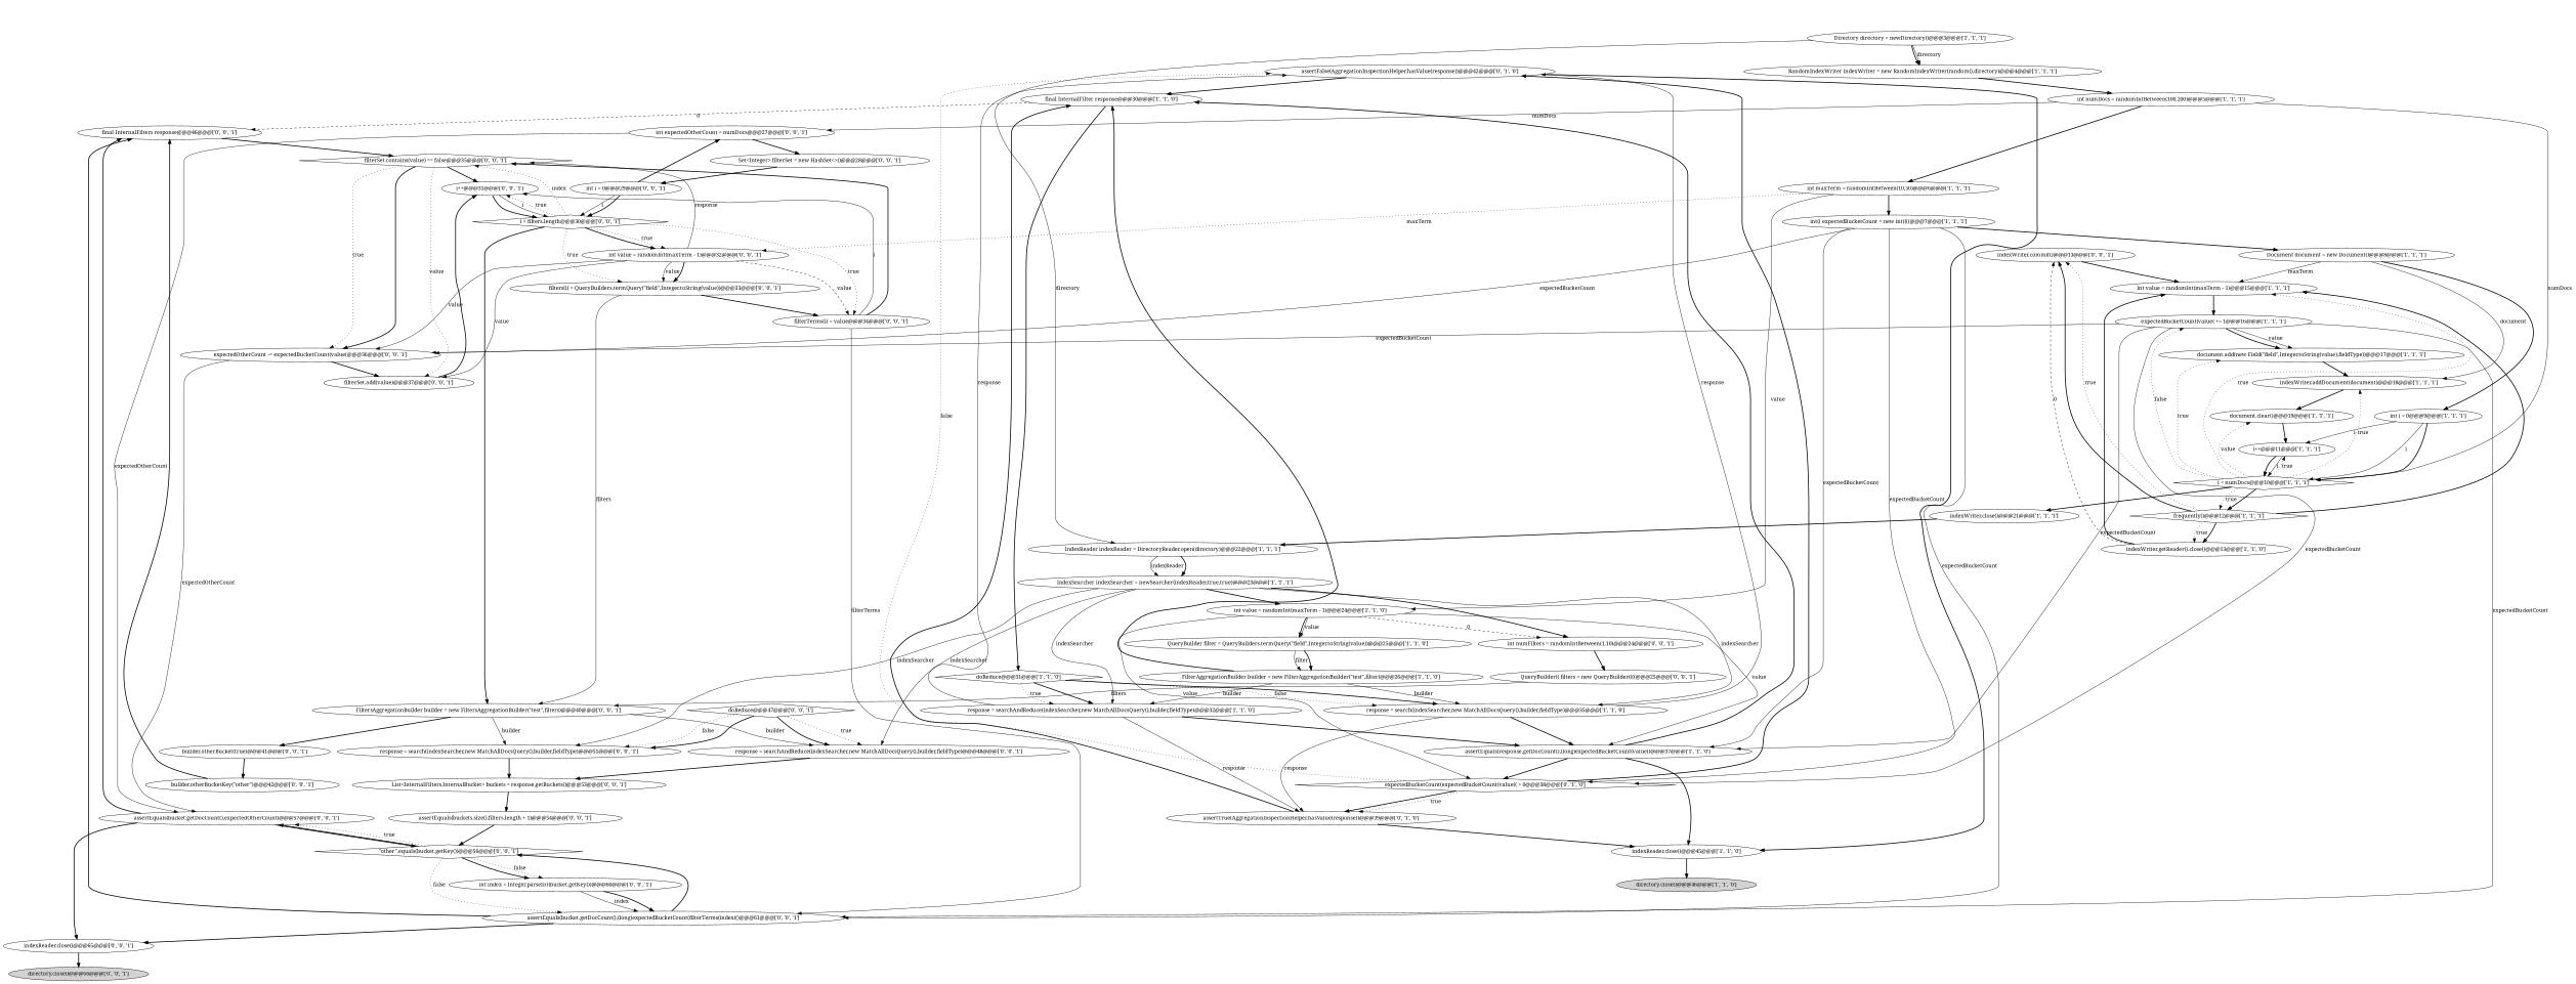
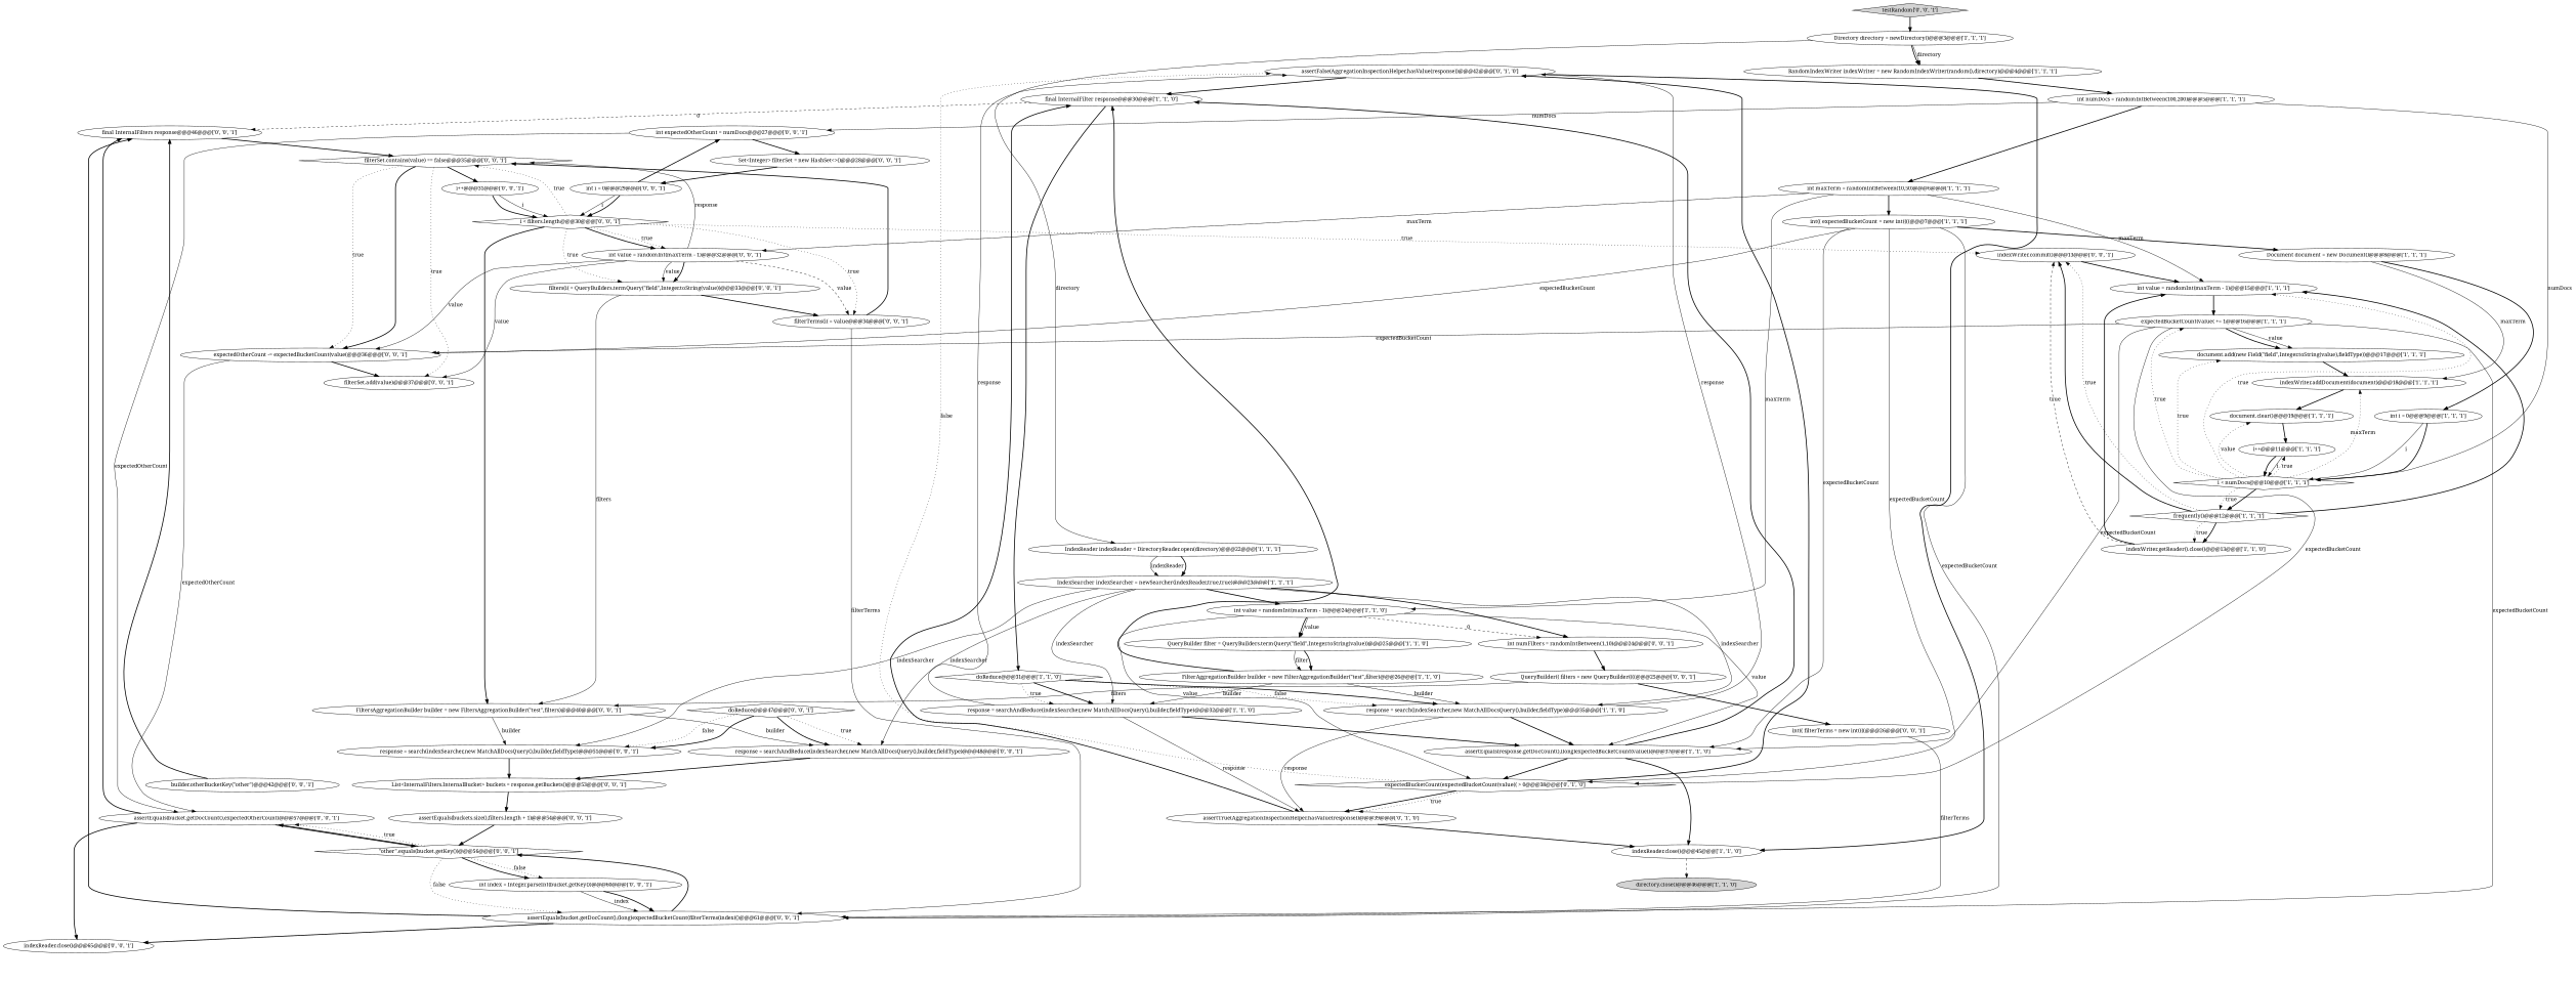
  digraph {
    fontname="Noto Serif"
    node [fillcolor=white fontname="Noto Serif" shape=ellipse style=filled]
    edge [fontname="Noto Serif" style=bold]
    n1 [fillcolor=lightgray label="directory.close()@@@46@@@['1', '1', '0']"]
    n2 [label="filterSet.contains(value) == false@@@35@@@['0', '0', '1']" shape=diamond]
    n3 [label="i++@@@31@@@['0', '0', '1']"]
    n4 [label="filterSet.add(value)@@@37@@@['0', '0', '1']"]
    n5 [label="expectedOtherCount -= expectedBucketCount(value(@@@36@@@['0', '0', '1']"]
    n6 [label="i < filters.length@@@30@@@['0', '0', '1']" shape=diamond]
    n7 [label="assertEquals(bucket.getDocCount(),expectedOtherCount)@@@57@@@['0', '0', '1']"]
    n8 [label="FiltersAggregationBuilder builder = new FiltersAggregationBuilder(\"test\",filters)@@@40@@@['0', '0', '1']"]
    n9 [label="filterTerms(i( = value@@@34@@@['0', '0', '1']"]
    n10 [label="filters(i( = QueryBuilders.termQuery(\"field\",Integer.toString(value))@@@33@@@['0', '0', '1']"]
    n11 [label="int value = randomInt(maxTerm - 1)@@@32@@@['0', '0', '1']"]
    n12 [label="int numFilters = randomIntBetween(1,10)@@@24@@@['0', '0', '1']"]
    n13 [label="QueryBuilder(( filters = new QueryBuilder((((@@@25@@@['0', '0', '1']"]
+   n14 [label="int(( filterTerms = new int((((@@@26@@@['0', '0', '1']"]
    n15 [label="frequently()@@@12@@@['1', '1', '1']" shape=diamond]
    n16 [label="int value = randomInt(maxTerm - 1)@@@15@@@['1', '1', '1']"]
    n17 [label="indexWriter.commit()@@@13@@@['0', '0', '1']"]
    n18 [label="indexWriter.getReader().close()@@@13@@@['1', '1', '0']"]
    n19 [label="expectedBucketCount(value( += 1@@@16@@@['1', '1', '1']"]
    n20 [label="assertFalse(AggregationInspectionHelper.hasValue(response))@@@42@@@['0', '1', '0']"]
    n21 [label="final InternalFilter response@@@30@@@['1', '1', '0']"]
    n22 [label="indexReader.close()@@@45@@@['1', '1', '0']"]
    n23 [label="final InternalFilters response@@@46@@@['0', '0', '1']"]
    n24 [label="doReduce@@@31@@@['1', '1', '0']" shape=diamond]
-   n25 [label="indexWriter.close()@@@21@@@['1', '1', '1']"]
    n26 [label="IndexReader indexReader = DirectoryReader.open(directory)@@@22@@@['1', '1', '1']"]
    n27 [label="IndexSearcher indexSearcher = newSearcher(indexReader,true,true)@@@23@@@['1', '1', '1']"]
-   n28 [label="builder.otherBucket(true)@@@41@@@['0', '0', '1']"]
    n29 [label="builder.otherBucketKey(\"other\")@@@42@@@['0', '0', '1']"]
    n30 [label="assertEquals(bucket.getDocCount(),(long)expectedBucketCount(filterTerms(index(()@@@61@@@['0', '0', '1']"]
    n31 [label="expectedBucketCount(expectedBucketCount(value(( > 0@@@38@@@['0', '1', '0']" shape=diamond]
    n32 [label="assertEquals(response.getDocCount(),(long)expectedBucketCount(value()@@@37@@@['1', '1', '0']"]
    n33 [label="document.add(new Field(\"field\",Integer.toString(value),fieldType))@@@17@@@['1', '1', '1']"]
    n34 [label="Directory directory = newDirectory()@@@3@@@['1', '1', '1']"]
    n35 [label="RandomIndexWriter indexWriter = new RandomIndexWriter(random(),directory)@@@4@@@['1', '1', '1']"]
    n36 [label="\"other\".equals(bucket.getKey())@@@56@@@['0', '0', '1']" shape=diamond]
    n37 [label="indexReader.close()@@@65@@@['0', '0', '1']"]
    n38 [label="int value = randomInt(maxTerm - 1)@@@24@@@['1', '1', '0']"]
    n39 [label="response = searchAndReduce(indexSearcher,new MatchAllDocsQuery(),builder,fieldType)@@@32@@@['1', '1', '0']"]
    n40 [label="response = search(indexSearcher,new MatchAllDocsQuery(),builder,fieldType)@@@51@@@['0', '0', '1']"]
    n41 [label="response = searchAndReduce(indexSearcher,new MatchAllDocsQuery(),builder,fieldType)@@@48@@@['0', '0', '1']"]
    n42 [label="response = search(indexSearcher,new MatchAllDocsQuery(),builder,fieldType)@@@35@@@['1', '1', '0']"]
    n43 [label="QueryBuilder filter = QueryBuilders.termQuery(\"field\",Integer.toString(value))@@@25@@@['1', '1', '0']"]
    n44 [label="assertTrue(AggregationInspectionHelper.hasValue(response))@@@39@@@['0', '1', '0']"]
    n45 [label="List<InternalFilters.InternalBucket> buckets = response.getBuckets()@@@53@@@['0', '0', '1']"]
    n46 [label="doReduce@@@47@@@['0', '0', '1']" shape=diamond]
    n47 [label="indexWriter.addDocument(document)@@@18@@@['1', '1', '1']"]
    n48 [label="document.clear()@@@19@@@['1', '1', '1']"]
    n49 [label="i++@@@11@@@['1', '1', '1']"]
-   n50 [fillcolor=lightgray label="directory.close()@@@66@@@['0', '0', '1']"]
    n51 [label="int index = Integer.parseInt(bucket.getKey())@@@60@@@['0', '0', '1']"]
    n52 [label="int i = 0@@@9@@@['1', '1', '1']"]
    n53 [label="i < numDocs@@@10@@@['1', '1', '1']" shape=diamond]
+   n54 [fillcolor=lightgray label="testRandom['0', '0', '1']" shape=diamond]
    n55 [label="assertEquals(buckets.size(),filters.length + 1)@@@54@@@['0', '0', '1']"]
    n56 [label="FilterAggregationBuilder builder = new FilterAggregationBuilder(\"test\",filter)@@@26@@@['1', '1', '0']"]
    n57 [label="int numDocs = randomIntBetween(100,200)@@@5@@@['1', '1', '1']"]
    n58 [label="int maxTerm = randomIntBetween(10,50)@@@6@@@['1', '1', '1']"]
    n59 [label="int expectedOtherCount = numDocs@@@27@@@['0', '0', '1']"]
    n60 [label="int(( expectedBucketCount = new int((((@@@7@@@['1', '1', '1']"]
    n61 [label="Set<Integer> filterSet = new HashSet<>()@@@28@@@['0', '0', '1']"]
    n62 [label="int i = 0@@@29@@@['0', '0', '1']"]
    n63 [label="Document document = new Document()@@@8@@@['1', '1', '1']"]
    n2 -> n3
-   n2 -> n4 [label=value style=dotted]
+   n2 -> n4 [label=true style=dotted]
    n2 -> n5 [label=true style=dotted]
    n2 -> n5
    n3 -> n6
    n3 -> n6 [label=i style=solid]
-   n4 -> n3
    n5 -> n4
    n5 -> n7 [label=expectedOtherCount style=solid]
-   n6 -> n2 [label=index style=dotted]
-   n6 -> n3 [label=true style=dotted]
+   n6 -> n2 [label=true style=dotted]
+   n6 -> n17 [label=true style=dotted]
    n6 -> n8
    n6 -> n9 [label=true style=dotted]
    n6 -> n10 [label=true style=dotted]
    n6 -> n11
    n6 -> n11 [label=true style=dotted]
    n7 -> n23
    n7 -> n36
    n7 -> n37
-   n8 -> n28
    n8 -> n40 [label=builder style=solid]
    n8 -> n41 [label=builder style=solid]
    n9 -> n2
-   n9 -> n3 [label=i style=solid]
    n9 -> n30 [label=filterTerms style=solid]
    n10 -> n8 [label=filters style=solid]
    n10 -> n9
    n11 -> n2 [label=response style=solid]
    n11 -> n4 [label=value style=solid]
    n11 -> n5 [label=value style=solid]
    n11 -> n9 [label=value style=dashed]
    n11 -> n10 [label=value style=solid]
    n11 -> n10
    n12 -> n13
    n13 -> n8 [label=filters style=solid]
+   n13 -> n14
+   n14 -> n30 [label=filterTerms style=solid]
    n15 -> n16
    n15 -> n17 [label=true style=dotted]
    n15 -> n17
    n15 -> n18
    n15 -> n18 [label=true style=dotted]
    n16 -> n19
    n17 -> n16
    n18 -> n16
-   n18 -> n17 [label=0 style=dashed]
+   n18 -> n17 [label=true style=dashed]
    n19 -> n5 [label=expectedBucketCount style=solid]
    n19 -> n30 [label=expectedBucketCount style=solid]
    n19 -> n31 [label=expectedBucketCount style=solid]
    n19 -> n32 [label=expectedBucketCount style=solid]
    n19 -> n33 [label=value style=solid]
    n19 -> n33
    n20 -> n21
    n20 -> n22
    n21 -> n23 [label=0 style=dashed]
    n21 -> n24
-   n22 -> n1
+   n22 -> n1 [style=dashed]
    n23 -> n2
    n24 -> n39 [label=true style=dotted]
    n24 -> n39
    n24 -> n42 [label=false style=dotted]
    n24 -> n42
-   n25 -> n26
    n26 -> n27
    n26 -> n27 [label=indexReader style=solid]
    n27 -> n12
    n27 -> n38
    n27 -> n39 [label=indexSearcher style=solid]
    n27 -> n40 [label=indexSearcher style=solid]
    n27 -> n41 [label=indexSearcher style=solid]
    n27 -> n42 [label=indexSearcher style=solid]
-   n28 -> n29
    n29 -> n23
    n30 -> n23
    n30 -> n36
    n30 -> n37
    n31 -> n20
    n31 -> n20 [label=false style=dotted]
    n31 -> n44
    n31 -> n44 [label=true style=dotted]
    n32 -> n21
    n32 -> n22
    n32 -> n31
    n33 -> n47
    n34 -> n26 [label=directory style=solid]
    n34 -> n35 [label=directory style=solid]
    n34 -> n35
    n35 -> n57
    n36 -> n7 [label=true style=dotted]
    n36 -> n7
    n36 -> n30 [label=false style=dotted]
    n36 -> n51 [label=false style=dotted]
    n36 -> n51
-   n37 -> n50
    n38 -> n12 [label=0 style=dashed]
    n38 -> n31 [label=value style=solid]
    n38 -> n32 [label=value style=solid]
    n38 -> n43
    n38 -> n43 [label=value style=solid]
    n39 -> n20 [label=response style=solid]
    n39 -> n32
    n39 -> n44 [label=response style=solid]
    n40 -> n45
    n41 -> n45
    n42 -> n20 [label=response style=solid]
    n42 -> n32
    n42 -> n44 [label=response style=solid]
    n43 -> n56 [label=filter style=solid]
    n43 -> n56
    n44 -> n21
    n44 -> n22
    n45 -> n55
    n46 -> n40
    n46 -> n40 [label=false style=dotted]
    n46 -> n41 [label=true style=dotted]
    n46 -> n41
    n47 -> n48
    n48 -> n49
    n49 -> n53
    n49 -> n53 [label=i style=solid]
    n51 -> n30 [label=index style=solid]
    n51 -> n30
-   n52 -> n49 [label=i style=solid]
    n52 -> n53
    n52 -> n53 [label=i style=solid]
    n53 -> n15
    n53 -> n15 [label=true style=dotted]
    n53 -> n16 [label=true style=dotted]
-   n53 -> n19 [label=false style=dotted]
-   n53 -> n25
+   n53 -> n19 [label=true style=dotted]
    n53 -> n33 [label=true style=dotted]
-   n53 -> n47 [label=true style=dotted]
+   n53 -> n47 [label=maxTerm style=dotted]
    n53 -> n48 [label=value style=dotted]
    n53 -> n49 [label=true style=dotted]
+   n54 -> n34
    n55 -> n36
    n56 -> n21
    n56 -> n39 [label=builder style=solid]
    n56 -> n42 [label=builder style=solid]
    n57 -> n53 [label=numDocs style=solid]
    n57 -> n58
    n57 -> n59 [label=numDocs style=solid]
-   n58 -> n11 [label=maxTerm style=dotted]
-   n63 -> n16 [label=maxTerm style=solid]
-   n58 -> n38 [label=value style=solid]
+   n58 -> n11 [label=maxTerm style=solid]
+   n58 -> n16 [label=maxTerm style=solid]
+   n58 -> n38 [label=maxTerm style=solid]
    n58 -> n60
    n59 -> n7 [label=expectedOtherCount style=solid]
    n59 -> n61
    n60 -> n5 [label=expectedBucketCount style=solid]
    n60 -> n30 [label=expectedBucketCount style=solid]
    n60 -> n31 [label=expectedBucketCount style=solid]
    n60 -> n32 [label=expectedBucketCount style=solid]
    n60 -> n63
    n61 -> n62
    n62 -> n6 [label=i style=solid]
    n62 -> n6
    n62 -> n59
-   n63 -> n47 [label=document style=solid]
+   n63 -> n47 [label=maxTerm style=solid]
    n63 -> n52
  }
